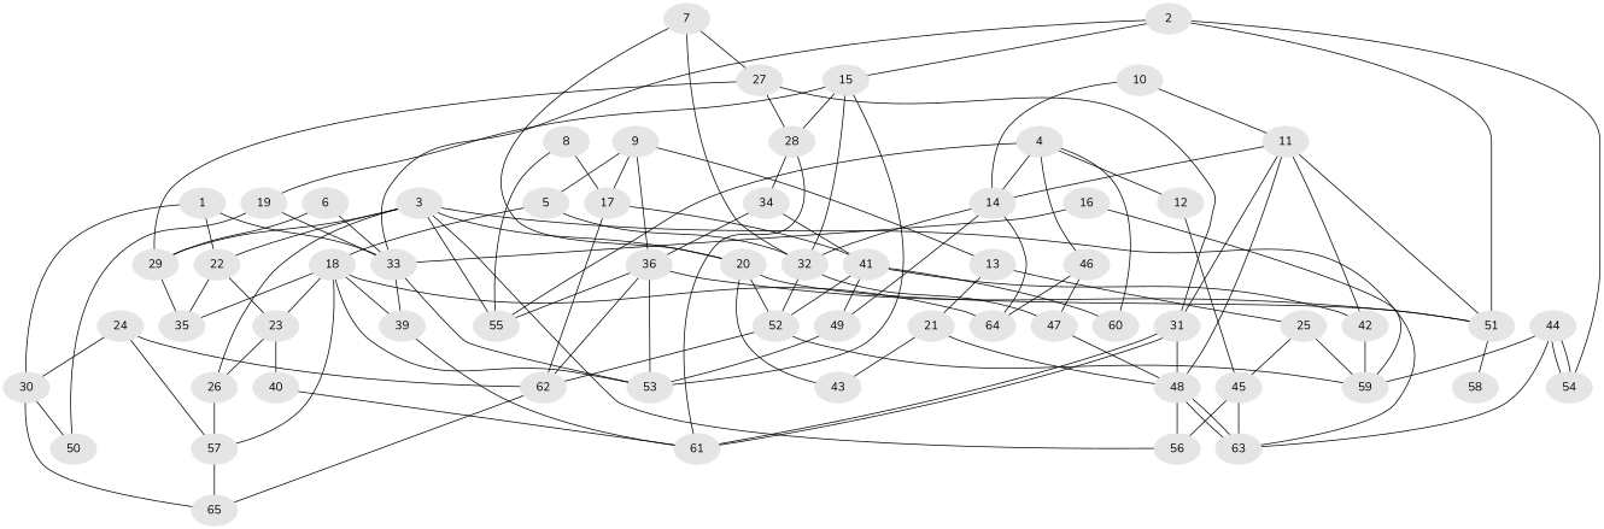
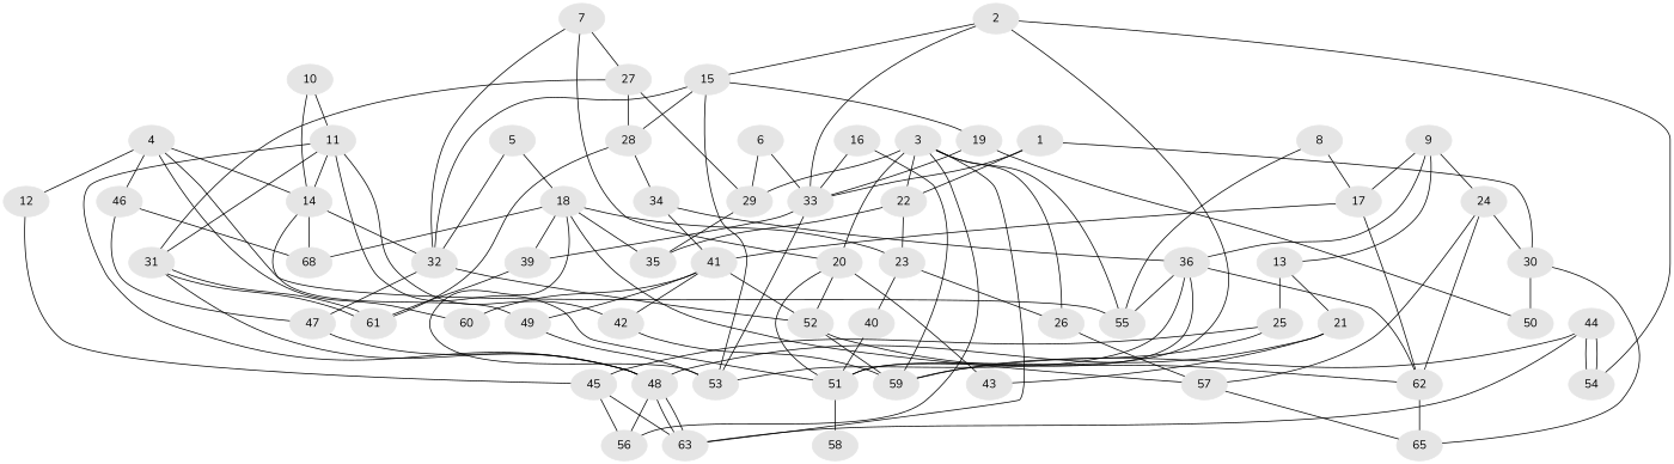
  graph {
    fontname=Nunito
    node [color=gray90 fontname=Nunito style=filled]
    edge [fontname=Nunito]
    1
    22
    30
    33
    23
    35
    50
    65
    53
    39
    2
    15
    51
    54
    32
    19
    28
    58
    3
    20
    26
    29
    55
    56
    63
    43
    52
    57
    4
    12
    14
    46
    60
    5
    18
    45
    49
-   64
+   64 [label=68]
    47
    6
    7
    27
    31
    8
    17
    41
    62
    25
    59
    9
    13
    24
    36
    21
    10
    11
    42
    48
    61
    34
    16
    40
    44
    1 -- 22
    1 -- 30
    1 -- 33
    22 -- 23
    22 -- 35
    30 -- 50
    30 -- 65
    33 -- 53
    33 -- 39
    23 -- 26
    23 -- 40
    39 -- 61
    2 -- 33
    2 -- 15
    2 -- 51
    2 -- 54
    15 -- 53
    15 -- 32
    15 -- 19
    15 -- 28
    51 -- 58
    32 -- 52
    32 -- 47
    19 -- 33
    19 -- 50
    28 -- 61
    28 -- 34
    3 -- 22
    3 -- 20
    3 -- 26
    3 -- 29
    3 -- 55
    3 -- 56
    3 -- 63
    20 -- 51
    20 -- 43
    20 -- 52
    26 -- 57
    29 -- 35
    52 -- 62
    52 -- 59
    57 -- 65
    4 -- 55
    4 -- 12
    4 -- 14
    4 -- 46
    4 -- 60
    12 -- 45
    14 -- 32
    14 -- 49
    14 -- 64
    46 -- 64
    46 -- 47
    5 -- 32
    5 -- 18
    18 -- 23
    18 -- 35
    18 -- 53
    18 -- 39
    18 -- 57
    18 -- 64
    45 -- 56
    45 -- 63
    49 -- 53
    47 -- 48
    6 -- 33
    6 -- 29
    7 -- 32
    7 -- 20
    7 -- 27
    27 -- 28
    27 -- 29
    27 -- 31
    31 -- 48
    31 -- 61
    31 -- 61
    8 -- 55
    8 -- 17
    17 -- 41
    17 -- 62
    41 -- 52
    41 -- 60
    41 -- 49
    41 -- 42
    62 -- 65
    25 -- 45
    25 -- 59
    9 -- 17
    9 -- 13
-   9 -- 5
+   9 -- 24
    9 -- 36
    13 -- 25
    13 -- 21
    24 -- 30
    24 -- 57
    24 -- 62
    36 -- 53
    36 -- 51
    36 -- 55
    36 -- 62
    21 -- 43
    21 -- 48
    10 -- 14
    10 -- 11
    11 -- 51
    11 -- 14
    11 -- 31
    11 -- 42
    11 -- 48
    42 -- 59
    48 -- 56
    48 -- 63
    48 -- 63
    34 -- 41
    34 -- 36
    16 -- 33
    16 -- 59
-   40 -- 61
+   40 -- 51
    44 -- 54
    44 -- 54
    44 -- 63
    44 -- 59
  }
